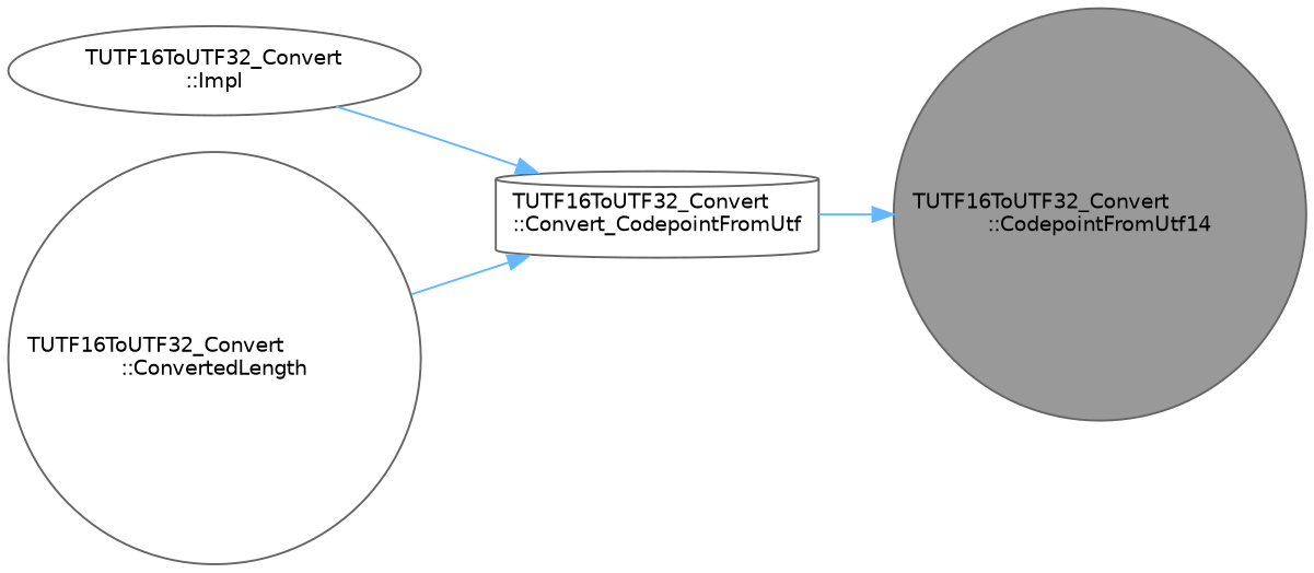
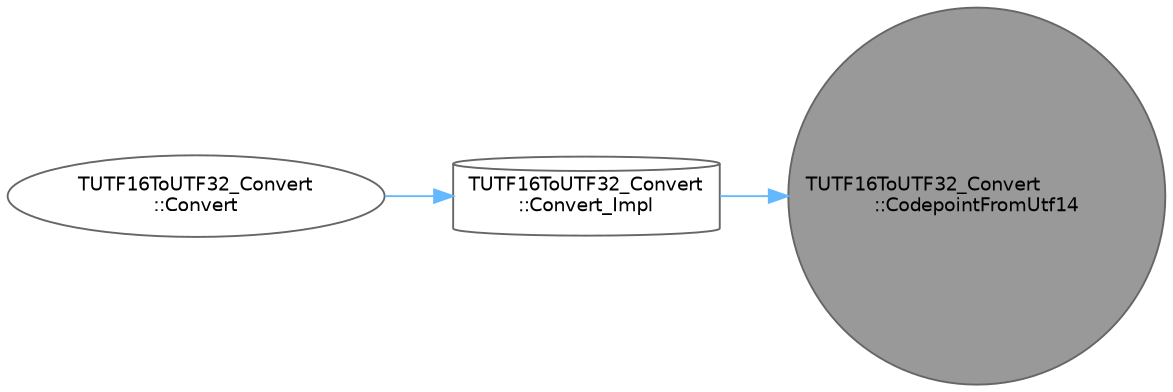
  digraph {
    rankdir=RL
    node [color=grey40 fillcolor=white fontname=Helvetica fontsize=10 shape=circle style=filled]
    edge [color=steelblue1 dir=back fontname=Helvetica fontsize=10 labelfontname=Helvetica labelfontsize=10 style=solid]
    n1 [color=gray40 fillcolor=grey60 fontcolor=black height=0.2 label="TUTF16ToUTF32_Convert\l::CodepointFromUtf14" width=0.4]
-   n2 [height=0.2 label="TUTF16ToUTF32_Convert\l::Convert_CodepointFromUtf" shape=cylinder width=0.4]
-   n3 [height=0.2 label="TUTF16ToUTF32_Convert\l::Impl" shape=ellipse width=0.4]
-   n4 [height=0.2 label="TUTF16ToUTF32_Convert\l::ConvertedLength" width=0.4]
+   n2 [height=0.2 label="TUTF16ToUTF32_Convert\l::Convert_Impl" shape=cylinder width=0.4]
+   n3 [height=0.2 label="TUTF16ToUTF32_Convert\l::Convert" shape=ellipse width=0.4]
    n1 -> n2
    n2 -> n3
-   n2 -> n4
  }
